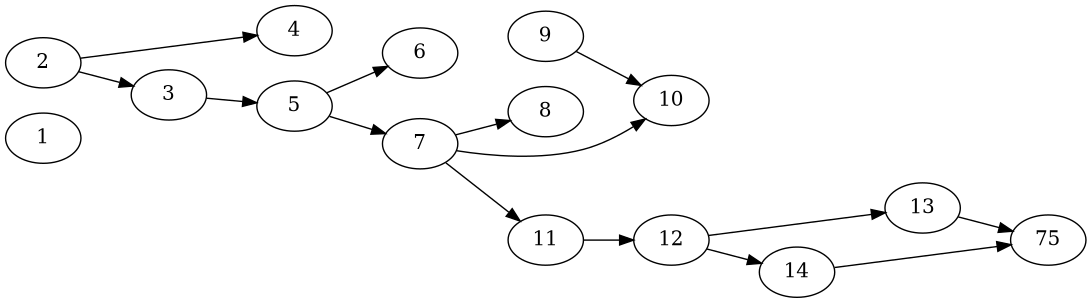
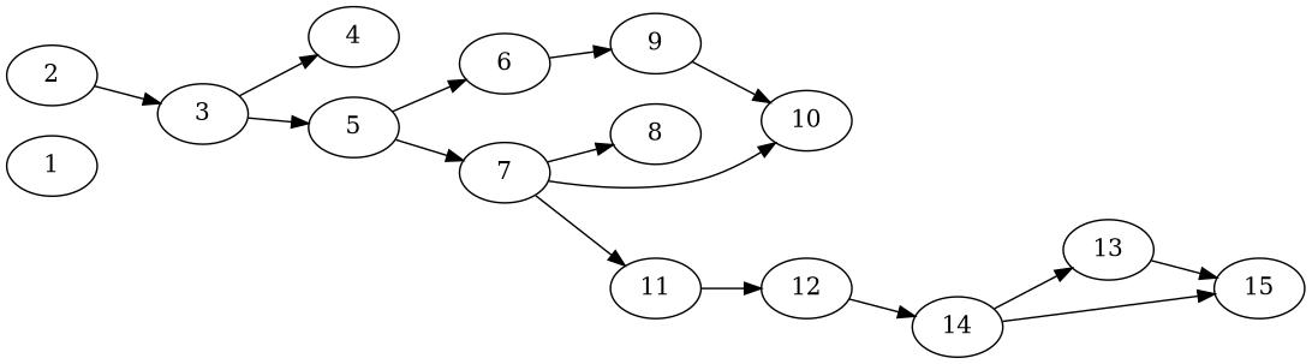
  digraph {
    rankdir=LR
    node [alpha=0.16]
    1 [alpha=0.07 expect_size=45122560]
    2 [alpha=0.04 expect_size=33835008]
    3 [alpha=0.12 expect_size=51078144]
    4 [alpha=0.10 expect_size=11609088]
    5 [alpha=0.04 expect_size=23747584]
    6 [alpha=0.10 expect_size=36732928]
    7 [expect_size=50600960]
    9 [alpha=0.02 expect_size=14898176]
    8 [alpha=0.07 expect_size=41201664]
    10 [expect_size=8989696]
    11 [alpha=0.03 expect_size=18747392]
    12 [alpha=0.15 expect_size=34273280]
    13 [expect_size=44624896]
    14 [alpha=0.09 expect_size=25242624]
-   15 [alpha=0.02 expect_size=47816704 label=75]
+   15 [alpha=0.02 expect_size=47816704]
    2 -> 3
-   2 -> 4
+   3 -> 4
    3 -> 5
    5 -> 6
    5 -> 7
+   6 -> 9
    7 -> 8
    7 -> 10
    7 -> 11
    9 -> 10
    11 -> 12
-   12 -> 13
+   14 -> 13
    12 -> 14
    13 -> 15
    14 -> 15
  }
